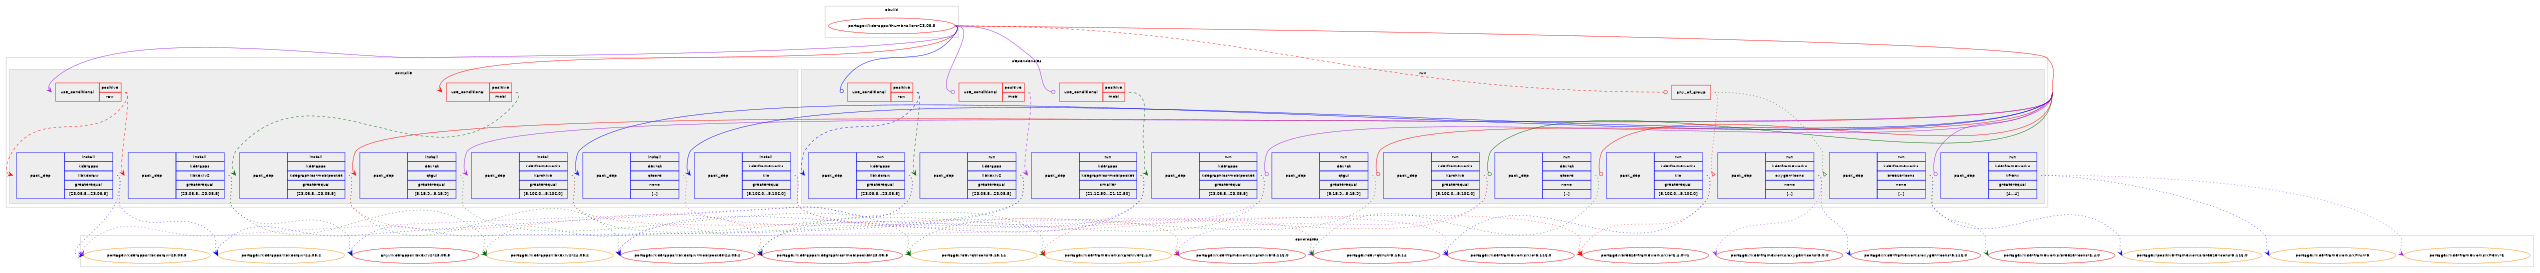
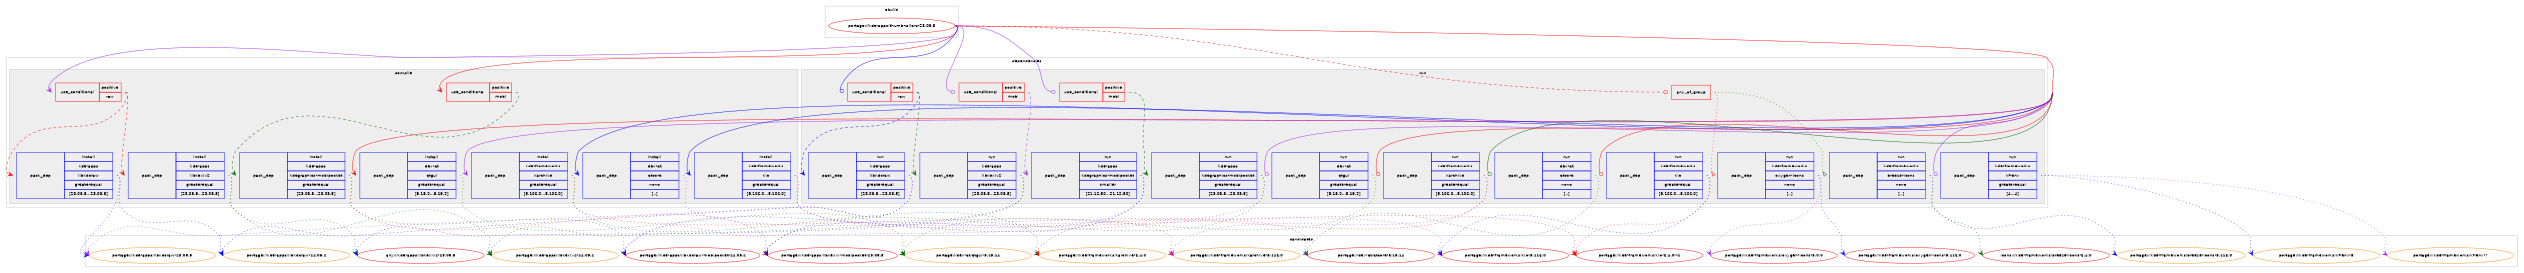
  digraph {
    compound=true
    concentrate=true
    fontname=Helvetica
    fontsize=10
    newrank=true
    rankdir=TB
    ranksep=1.5
    node [color=blue fontname=Helvetica fontsize=10 shape=none]
    edge [arrowhead=vee color=darkgreen headport=w style=dotted tailport=e weight=100]
    n1 [color=red label="portage://kde-apps/thumbnailers-23.08.5" width=4 shape=""]
    n2 [label=<<TABLE BORDER="0" CELLBORDER="1" CELLSPACING="0" CELLPADDING="4" WIDTH="220"><TR><TD ROWSPAN="6" CELLPADDING="30">pack_dep</TD></TR><TR><TD WIDTH="110">install</TD></TR><TR><TD>kde-apps</TD></TR><TR><TD>kdegraphics-mobipocket</TD></TR><TR><TD>greaterequal</TD></TR><TR><TD>[23.08.5,,,23.08.5]</TD></TR></TABLE>>]
    n3 [color=red label=<<TABLE BORDER="0" CELLBORDER="1" CELLSPACING="0" CELLPADDING="4"><TR><TD ROWSPAN="3" CELLPADDING="10">use_conditional</TD></TR><TR><TD>positive</TD></TR><TR><TD>mobi</TD></TR></TABLE>>]
    n4 [label=<<TABLE BORDER="0" CELLBORDER="1" CELLSPACING="0" CELLPADDING="4" WIDTH="220"><TR><TD ROWSPAN="6" CELLPADDING="30">pack_dep</TD></TR><TR><TD WIDTH="110">install</TD></TR><TR><TD>kde-apps</TD></TR><TR><TD>libkdcraw</TD></TR><TR><TD>greaterequal</TD></TR><TR><TD>[23.08.5,,,23.08.5]</TD></TR></TABLE>>]
    n5 [label=<<TABLE BORDER="0" CELLBORDER="1" CELLSPACING="0" CELLPADDING="4" WIDTH="220"><TR><TD ROWSPAN="6" CELLPADDING="30">pack_dep</TD></TR><TR><TD WIDTH="110">install</TD></TR><TR><TD>kde-apps</TD></TR><TR><TD>libkexiv2</TD></TR><TR><TD>greaterequal</TD></TR><TR><TD>[23.08.5,,,23.08.5]</TD></TR></TABLE>>]
    n6 [color=red label=<<TABLE BORDER="0" CELLBORDER="1" CELLSPACING="0" CELLPADDING="4"><TR><TD ROWSPAN="3" CELLPADDING="10">use_conditional</TD></TR><TR><TD>positive</TD></TR><TR><TD>raw</TD></TR></TABLE>>]
    n7 [label=<<TABLE BORDER="0" CELLBORDER="1" CELLSPACING="0" CELLPADDING="4" WIDTH="220"><TR><TD ROWSPAN="6" CELLPADDING="30">pack_dep</TD></TR><TR><TD WIDTH="110">install</TD></TR><TR><TD>dev-qt</TD></TR><TR><TD>qtcore</TD></TR><TR><TD>none</TD></TR><TR><TD>[,,]</TD></TR></TABLE>>]
    n8 [label=<<TABLE BORDER="0" CELLBORDER="1" CELLSPACING="0" CELLPADDING="4" WIDTH="220"><TR><TD ROWSPAN="6" CELLPADDING="30">pack_dep</TD></TR><TR><TD WIDTH="110">install</TD></TR><TR><TD>dev-qt</TD></TR><TR><TD>qtgui</TD></TR><TR><TD>greaterequal</TD></TR><TR><TD>[5.15.9,,,5.15.9]</TD></TR></TABLE>>]
    n9 [label=<<TABLE BORDER="0" CELLBORDER="1" CELLSPACING="0" CELLPADDING="4" WIDTH="220"><TR><TD ROWSPAN="6" CELLPADDING="30">pack_dep</TD></TR><TR><TD WIDTH="110">install</TD></TR><TR><TD>kde-frameworks</TD></TR><TR><TD>karchive</TD></TR><TR><TD>greaterequal</TD></TR><TR><TD>[5.106.0,,,5.106.0]</TD></TR></TABLE>>]
    n10 [label=<<TABLE BORDER="0" CELLBORDER="1" CELLSPACING="0" CELLPADDING="4" WIDTH="220"><TR><TD ROWSPAN="6" CELLPADDING="30">pack_dep</TD></TR><TR><TD WIDTH="110">install</TD></TR><TR><TD>kde-frameworks</TD></TR><TR><TD>kio</TD></TR><TR><TD>greaterequal</TD></TR><TR><TD>[5.106.0,,,5.106.0]</TD></TR></TABLE>>]
    n11 [label=<<TABLE BORDER="0" CELLBORDER="1" CELLSPACING="0" CELLPADDING="4" WIDTH="220"><TR><TD ROWSPAN="6" CELLPADDING="30">pack_dep</TD></TR><TR><TD WIDTH="110">run</TD></TR><TR><TD>dev-qt</TD></TR><TR><TD>qtgui</TD></TR><TR><TD>greaterequal</TD></TR><TR><TD>[5.15.9,,,5.15.9]</TD></TR></TABLE>>]
    n12 [label=<<TABLE BORDER="0" CELLBORDER="1" CELLSPACING="0" CELLPADDING="4" WIDTH="220"><TR><TD ROWSPAN="6" CELLPADDING="30">pack_dep</TD></TR><TR><TD WIDTH="110">run</TD></TR><TR><TD>kde-frameworks</TD></TR><TR><TD>breeze-icons</TD></TR><TR><TD>none</TD></TR><TR><TD>[,,]</TD></TR></TABLE>>]
    n13 [label=<<TABLE BORDER="0" CELLBORDER="1" CELLSPACING="0" CELLPADDING="4" WIDTH="220"><TR><TD ROWSPAN="6" CELLPADDING="30">pack_dep</TD></TR><TR><TD WIDTH="110">run</TD></TR><TR><TD>kde-frameworks</TD></TR><TR><TD>oxygen-icons</TD></TR><TR><TD>none</TD></TR><TR><TD>[,,]</TD></TR></TABLE>>]
    n14 [color=red label=<<TABLE BORDER="0" CELLBORDER="1" CELLSPACING="0" CELLPADDING="4"><TR><TD CELLPADDING="10">any_of_group</TD></TR></TABLE>>]
    n15 [label=<<TABLE BORDER="0" CELLBORDER="1" CELLSPACING="0" CELLPADDING="4" WIDTH="220"><TR><TD ROWSPAN="6" CELLPADDING="30">pack_dep</TD></TR><TR><TD WIDTH="110">run</TD></TR><TR><TD>kde-frameworks</TD></TR><TR><TD>karchive</TD></TR><TR><TD>greaterequal</TD></TR><TR><TD>[5.106.0,,,5.106.0]</TD></TR></TABLE>>]
    n16 [label=<<TABLE BORDER="0" CELLBORDER="1" CELLSPACING="0" CELLPADDING="4" WIDTH="220"><TR><TD ROWSPAN="6" CELLPADDING="30">pack_dep</TD></TR><TR><TD WIDTH="110">run</TD></TR><TR><TD>kde-apps</TD></TR><TR><TD>kdegraphics-mobipocket</TD></TR><TR><TD>greaterequal</TD></TR><TR><TD>[23.08.5,,,23.08.5]</TD></TR></TABLE>>]
    n17 [color=red label=<<TABLE BORDER="0" CELLBORDER="1" CELLSPACING="0" CELLPADDING="4"><TR><TD ROWSPAN="3" CELLPADDING="10">use_conditional</TD></TR><TR><TD>positive</TD></TR><TR><TD>mobi</TD></TR></TABLE>>]
    n18 [label=<<TABLE BORDER="0" CELLBORDER="1" CELLSPACING="0" CELLPADDING="4" WIDTH="220"><TR><TD ROWSPAN="6" CELLPADDING="30">pack_dep</TD></TR><TR><TD WIDTH="110">run</TD></TR><TR><TD>kde-apps</TD></TR><TR><TD>kdegraphics-mobipocket</TD></TR><TR><TD>smaller</TD></TR><TR><TD>[21.12.50,,,21.12.50]</TD></TR></TABLE>>]
    n19 [color=red label=<<TABLE BORDER="0" CELLBORDER="1" CELLSPACING="0" CELLPADDING="4"><TR><TD ROWSPAN="3" CELLPADDING="10">use_conditional</TD></TR><TR><TD>positive</TD></TR><TR><TD>mobi</TD></TR></TABLE>>]
    n20 [label=<<TABLE BORDER="0" CELLBORDER="1" CELLSPACING="0" CELLPADDING="4" WIDTH="220"><TR><TD ROWSPAN="6" CELLPADDING="30">pack_dep</TD></TR><TR><TD WIDTH="110">run</TD></TR><TR><TD>kde-apps</TD></TR><TR><TD>libkdcraw</TD></TR><TR><TD>greaterequal</TD></TR><TR><TD>[23.08.5,,,23.08.5]</TD></TR></TABLE>>]
    n21 [label=<<TABLE BORDER="0" CELLBORDER="1" CELLSPACING="0" CELLPADDING="4" WIDTH="220"><TR><TD ROWSPAN="6" CELLPADDING="30">pack_dep</TD></TR><TR><TD WIDTH="110">run</TD></TR><TR><TD>kde-apps</TD></TR><TR><TD>libkexiv2</TD></TR><TR><TD>greaterequal</TD></TR><TR><TD>[23.08.5,,,23.08.5]</TD></TR></TABLE>>]
    n22 [color=red label=<<TABLE BORDER="0" CELLBORDER="1" CELLSPACING="0" CELLPADDING="4"><TR><TD ROWSPAN="3" CELLPADDING="10">use_conditional</TD></TR><TR><TD>positive</TD></TR><TR><TD>raw</TD></TR></TABLE>>]
    n23 [label=<<TABLE BORDER="0" CELLBORDER="1" CELLSPACING="0" CELLPADDING="4" WIDTH="220"><TR><TD ROWSPAN="6" CELLPADDING="30">pack_dep</TD></TR><TR><TD WIDTH="110">run</TD></TR><TR><TD>dev-qt</TD></TR><TR><TD>qtcore</TD></TR><TR><TD>none</TD></TR><TR><TD>[,,]</TD></TR></TABLE>>]
    n24 [label=<<TABLE BORDER="0" CELLBORDER="1" CELLSPACING="0" CELLPADDING="4" WIDTH="220"><TR><TD ROWSPAN="6" CELLPADDING="30">pack_dep</TD></TR><TR><TD WIDTH="110">run</TD></TR><TR><TD>kde-frameworks</TD></TR><TR><TD>kf-env</TD></TR><TR><TD>greaterequal</TD></TR><TR><TD>[4,,,4]</TD></TR></TABLE>>]
    n25 [label=<<TABLE BORDER="0" CELLBORDER="1" CELLSPACING="0" CELLPADDING="4" WIDTH="220"><TR><TD ROWSPAN="6" CELLPADDING="30">pack_dep</TD></TR><TR><TD WIDTH="110">run</TD></TR><TR><TD>kde-frameworks</TD></TR><TR><TD>kio</TD></TR><TR><TD>greaterequal</TD></TR><TR><TD>[5.106.0,,,5.106.0]</TD></TR></TABLE>>]
    n26 [color=red label="portage://kde-apps/libkdcraw-mobipocket-24.05.2" width=4 shape=""]
-   n27 [color=red label="portage://kde-apps/kdegraphics-mobipocket-23.08.5" width=4 shape=""]
-   n28 [color=red label="portage://dev-qt/run-5.15.14" width=4 shape=""]
+   n27 [color=red label="portage://kde-apps/libkexiv-mobipocket-23.08.5" width=4 shape=""]
+   n28 [color=red label="portage://dev-qt/qtcore-5.15.14" width=4 shape=""]
    n29 [color=darkorange label="portage://kde-apps/libkdcraw-24.05.2" width=4 shape=""]
    n30 [color=darkorange label="portage://kde-apps/libkdcraw-23.08.5" width=4 shape=""]
    n31 [color=darkorange label="portage://kde-apps/libkexiv2-24.05.2" width=4 shape=""]
    n32 [color=red label="any://kde-apps/libkexiv2-23.08.5" width=4 shape=""]
-   n33 [color=darkorange label="portage://dev-qt/icons-5.15.14" width=4 shape=""]
+   n33 [color=darkorange label="portage://dev-qt/qtgui-5.15.14" width=4 shape=""]
    n34 [color=darkorange label="portage://kde-frameworks/karchive-6.4.0" width=4 shape=""]
-   n35 [color=red label="portage://kde-frameworks/karchive-5.116.0" width=4 shape=""]
-   n36 [color=red label="portage://breeze-frameworks/kio-6.4.0-r1" width=4 shape=""]
+   n35 [color=darkorange label="portage://kde-frameworks/karchive-5.116.0" width=4 shape=""]
+   n36 [color=red label="portage://kde-frameworks/kio-6.4.0-r1" width=4 shape=""]
    n37 [color=red label="portage://kde-frameworks/kio-5.116.0" width=4 shape=""]
-   n38 [color=red label="portage://kde-frameworks/breeze-icons-6.4.0" width=4 shape=""]
-   n39 [color=darkorange label="portage://positive-frameworks/breeze-icons-5.116.0" width=4 shape=""]
+   n38 [color=red label="icons://kde-frameworks/breeze-icons-6.4.0" width=4 shape=""]
+   n39 [color=darkorange label="portage://kde-frameworks/breeze-icons-5.116.0" width=4 shape=""]
    n40 [color=red label="portage://kde-frameworks/oxygen-icons-5.0.0" width=4 shape=""]
    n41 [color=red label="portage://kde-frameworks/oxygen-icons-5.116.0" width=4 shape=""]
-   n42 [color=darkorange label="portage://kde-frameworks/kf-env-6" width=4 shape=""]
-   n43 [color=darkorange label="portage://kde-frameworks/kf-run-5" width=4 shape=""]
+   n42 [color=darkorange label="portage://kde-frameworks/kf-env-7" width=4 shape=""]
+   n43 [color=darkorange label="portage://kde-frameworks/kf-env-5" width=4 shape=""]
    subgraph cluster_1 {
      color=gray
      label=<<i>ebuild</i>>
      n1
    }
    subgraph cluster_2 {
      color=gray
      label=<<i>dependencies</i>>
      subgraph cluster_3 {
        color=gray
        fillcolor="#eeeeee"
        label=<<i>compile</i>>
        style=filled
        subgraph sub_4 {
          color=gray
          fillcolor="#eeeeee"
          label=<<i>compile</i>>
          style=filled
          n3
          subgraph sub_5 {
            color=gray
            fillcolor="#eeeeee"
            label=<<i>compile</i>>
            style=filled
            n2
          }
        }
        subgraph sub_6 {
          color=gray
          fillcolor="#eeeeee"
          label=<<i>compile</i>>
          style=filled
          n6
          subgraph sub_7 {
            color=gray
            fillcolor="#eeeeee"
            label=<<i>compile</i>>
            style=filled
            n4
          }
          subgraph sub_8 {
            color=gray
            fillcolor="#eeeeee"
            label=<<i>compile</i>>
            style=filled
            n5
          }
        }
        subgraph sub_9 {
          color=gray
          fillcolor="#eeeeee"
          label=<<i>compile</i>>
          style=filled
          n7
        }
        subgraph sub_10 {
          color=gray
          fillcolor="#eeeeee"
          label=<<i>compile</i>>
          style=filled
          n8
        }
        subgraph sub_11 {
          color=gray
          fillcolor="#eeeeee"
          label=<<i>compile</i>>
          style=filled
          n9
        }
        subgraph sub_12 {
          color=gray
          fillcolor="#eeeeee"
          label=<<i>compile</i>>
          style=filled
          n10
        }
      }
      subgraph cluster_13 {
        color=gray
        fillcolor="#eeeeee"
        label=<<i>compile and run</i>>
        style=filled
      }
      subgraph cluster_14 {
        color=gray
        fillcolor="#eeeeee"
        label=<<i>run</i>>
        style=filled
        subgraph sub_15 {
          color=gray
          fillcolor="#eeeeee"
          label=<<i>run</i>>
          style=filled
          n11
        }
        subgraph sub_16 {
          color=gray
          fillcolor="#eeeeee"
          label=<<i>run</i>>
          style=filled
          n14
          subgraph sub_17 {
            color=gray
            fillcolor="#eeeeee"
            label=<<i>run</i>>
            style=filled
            n12
          }
          subgraph sub_18 {
            color=gray
            fillcolor="#eeeeee"
            label=<<i>run</i>>
            style=filled
            n13
          }
        }
        subgraph sub_19 {
          color=gray
          fillcolor="#eeeeee"
          label=<<i>run</i>>
          style=filled
          n15
        }
        subgraph sub_20 {
          color=gray
          fillcolor="#eeeeee"
          label=<<i>run</i>>
          style=filled
          n17
          subgraph sub_21 {
            color=gray
            fillcolor="#eeeeee"
            label=<<i>run</i>>
            style=filled
            n16
          }
        }
        subgraph sub_22 {
          color=gray
          fillcolor="#eeeeee"
          label=<<i>run</i>>
          style=filled
          n19
          subgraph sub_23 {
            color=gray
            fillcolor="#eeeeee"
            label=<<i>run</i>>
            style=filled
            n18
          }
        }
        subgraph sub_24 {
          color=gray
          fillcolor="#eeeeee"
          label=<<i>run</i>>
          style=filled
          n22
          subgraph sub_25 {
            color=gray
            fillcolor="#eeeeee"
            label=<<i>run</i>>
            style=filled
            n20
          }
          subgraph sub_26 {
            color=gray
            fillcolor="#eeeeee"
            label=<<i>run</i>>
            style=filled
            n21
          }
        }
        subgraph sub_27 {
          color=gray
          fillcolor="#eeeeee"
          label=<<i>run</i>>
          style=filled
          n23
        }
        subgraph sub_28 {
          color=gray
          fillcolor="#eeeeee"
          label=<<i>run</i>>
          style=filled
          n24
        }
        subgraph sub_29 {
          color=gray
          fillcolor="#eeeeee"
          label=<<i>run</i>>
          style=filled
          n25
        }
      }
    }
    subgraph cluster_30 {
      color=gray
      label=<<i>candidates</i>>
      rank=same
      subgraph sub_31 {
        color=black
        label=<<i>candidates</i>>
        nodesep=1
        rank=same
        n40
        n41
      }
      subgraph sub_32 {
        color=black
        label=<<i>candidates</i>>
        nodesep=1
        rank=same
        n26
        n27
      }
      subgraph sub_33 {
        color=black
        label=<<i>candidates</i>>
        nodesep=1
        rank=same
        n28
      }
      subgraph sub_34 {
        color=black
        label=<<i>candidates</i>>
        nodesep=1
        rank=same
        n29
        n30
      }
      subgraph sub_35 {
        color=black
        label=<<i>candidates</i>>
        nodesep=1
        rank=same
        n31
        n32
      }
      subgraph sub_36 {
        color=black
        label=<<i>candidates</i>>
        nodesep=1
        rank=same
        n33
      }
      subgraph sub_37 {
        color=black
        label=<<i>candidates</i>>
        nodesep=1
        rank=same
        n34
        n35
      }
      subgraph sub_38 {
        color=black
        label=<<i>candidates</i>>
        nodesep=1
        rank=same
        n36
        n37
      }
      subgraph sub_39 {
        color=black
        label=<<i>candidates</i>>
        nodesep=1
        rank=same
        n38
        n39
      }
      subgraph sub_40 {
        color=black
        label=<<i>candidates</i>>
        nodesep=1
        rank=same
        n26
        n27
      }
      subgraph sub_41 {
        color=black
        label=<<i>candidates</i>>
        nodesep=1
        rank=same
        n26
        n27
      }
      subgraph sub_42 {
        color=black
        label=<<i>candidates</i>>
        nodesep=1
        rank=same
        n29
        n30
      }
      subgraph sub_43 {
        color=black
        label=<<i>candidates</i>>
        nodesep=1
        rank=same
        n28
      }
      subgraph sub_44 {
        color=black
        label=<<i>candidates</i>>
        nodesep=1
        rank=same
        n31
        n32
      }
      subgraph sub_45 {
        color=black
        label=<<i>candidates</i>>
        nodesep=1
        rank=same
        n33
      }
      subgraph sub_46 {
        color=black
        label=<<i>candidates</i>>
        nodesep=1
        rank=same
        n34
        n35
      }
      subgraph sub_47 {
        color=black
        label=<<i>candidates</i>>
        nodesep=1
        rank=same
        n42
        n43
      }
      subgraph sub_48 {
        color=black
        label=<<i>candidates</i>>
        nodesep=1
        rank=same
        n36
        n37
      }
    }
    n1 -> n3 [color=red style=solid weight=20]
    n1 -> n6 [color=purple style=solid weight=20]
    n1 -> n7 [color=blue style=solid weight=20]
    n1 -> n8 [color=red style=solid weight=20]
    n1 -> n9 [color=purple style=solid weight=20]
    n1 -> n10 [color=blue style=solid weight=20]
    n1 -> n11 [arrowhead=odot color=purple style=solid weight=20]
    n1 -> n14 [arrowhead=odot color=red style=dashed weight=20]
    n1 -> n15 [arrowhead=odot color=red style=solid weight=20]
    n1 -> n17 [arrowhead=odot color=purple style=solid weight=20]
    n1 -> n19 [arrowhead=odot color=purple style=solid weight=20]
    n1 -> n22 [arrowhead=odot color=blue style=solid weight=20]
    n1 -> n23 [arrowhead=odot style=solid weight=20]
    n1 -> n24 [arrowhead=odot color=purple style=solid weight=20]
    n1 -> n25 [arrowhead=odot color=red style=solid weight=20]
    n2 -> n26
    n2 -> n27 [color=red]
    n3 -> n2 [style=dashed weight=20]
    n4 -> n29 [color=blue]
    n4 -> n30 [color=blue]
    n5 -> n31
    n5 -> n32
    n6 -> n4 [color=red style=dashed weight=20]
    n6 -> n5 [color=red style=dashed weight=20]
    n7 -> n28 [color=purple]
    n8 -> n33
    n9 -> n34
    n9 -> n35 [color=red]
    n10 -> n36 [color=red]
    n10 -> n37 [color=purple]
    n11 -> n33
    n12 -> n38
    n12 -> n39 [color=blue]
    n13 -> n40 [color=purple]
    n13 -> n41 [color=blue]
    n14 -> n12 [arrowhead=oinv weight=20]
    n14 -> n13 [arrowhead=oinv color=red weight=20]
    n15 -> n34 [color=red]
    n15 -> n35 [color=purple]
    n16 -> n26 [color=purple]
    n16 -> n27
    n17 -> n16 [style=dashed weight=20]
    n18 -> n26 [color=blue]
    n18 -> n27 [color=blue]
    n19 -> n18 [color=purple style=dashed weight=20]
    n20 -> n29 [color=blue]
    n20 -> n30 [color=purple]
    n21 -> n31
    n21 -> n32 [color=blue]
    n22 -> n20 [color=blue style=dashed weight=20]
    n22 -> n21 [style=dashed weight=20]
    n23 -> n28
    n24 -> n42 [color=purple]
    n24 -> n43 [color=blue]
    n25 -> n36 [color=red]
    n25 -> n37 [color=blue]
  }
